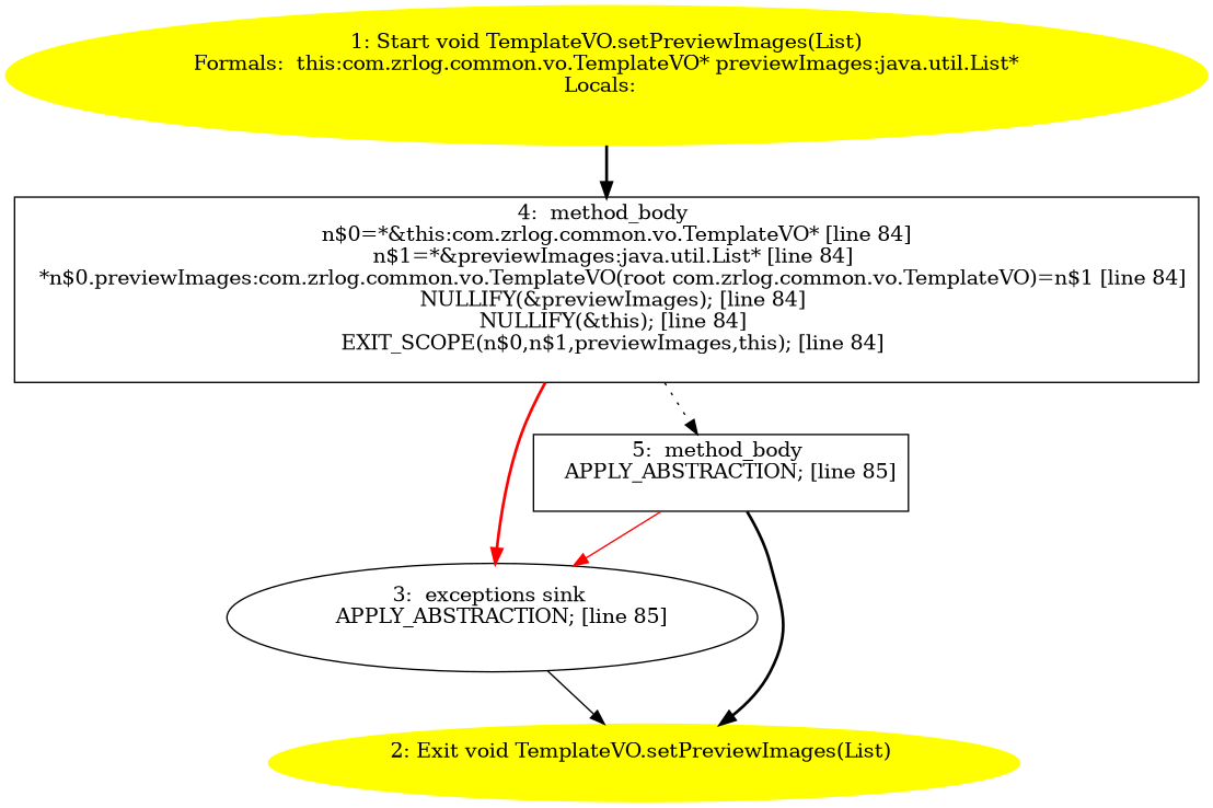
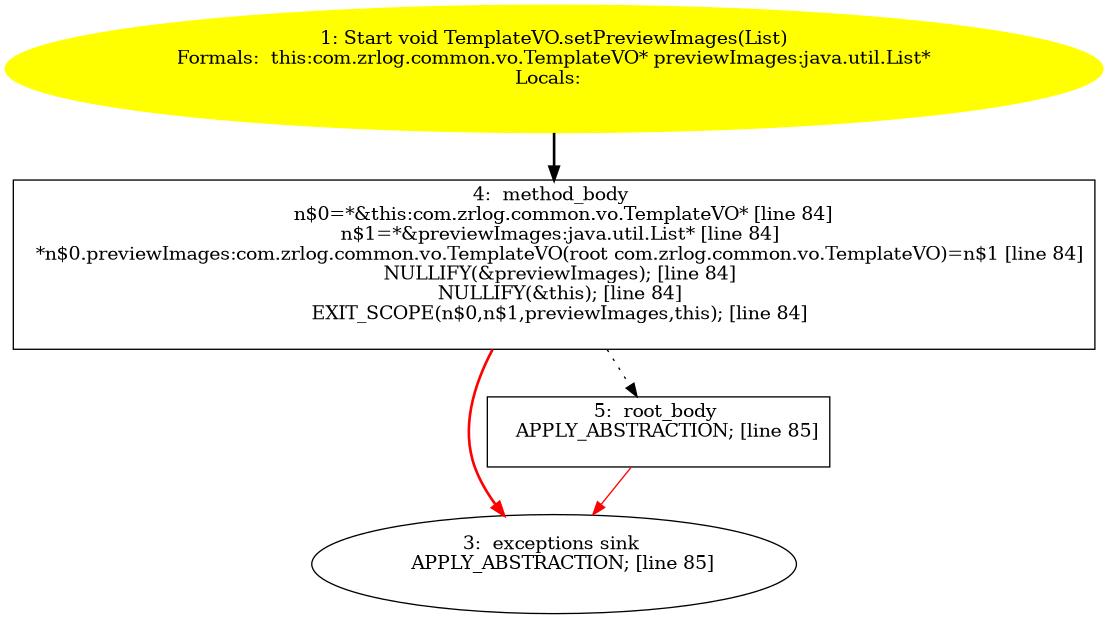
  digraph {
    edge [style=bold]
    n1 [color=yellow label="1: Start void TemplateVO.setPreviewImages(List)\nFormals:  this:com.zrlog.common.vo.TemplateVO* previewImages:java.util.List*\nLocals:  \n  " style=filled]
    n2 [label="4:  method_body \n   n$0=*&this:com.zrlog.common.vo.TemplateVO* [line 84]\n  n$1=*&previewImages:java.util.List* [line 84]\n  *n$0.previewImages:com.zrlog.common.vo.TemplateVO(root com.zrlog.common.vo.TemplateVO)=n$1 [line 84]\n  NULLIFY(&previewImages); [line 84]\n  NULLIFY(&this); [line 84]\n  EXIT_SCOPE(n$0,n$1,previewImages,this); [line 84]\n " shape=box]
    n3 [label="3:  exceptions sink \n   APPLY_ABSTRACTION; [line 85]\n " shape=ellipse]
-   n4 [label="5:  method_body \n   APPLY_ABSTRACTION; [line 85]\n " shape=box]
-   n5 [color=yellow label="2: Exit void TemplateVO.setPreviewImages(List) \n  " style=filled]
+   n4 [label="5:  root_body \n   APPLY_ABSTRACTION; [line 85]\n " shape=box]
    n1 -> n2
    n2 -> n3 [color=red]
    n2 -> n4 [style=dotted]
-   n3 -> n5 [style=solid]
    n4 -> n3 [color=red style=solid]
-   n4 -> n5
  }
